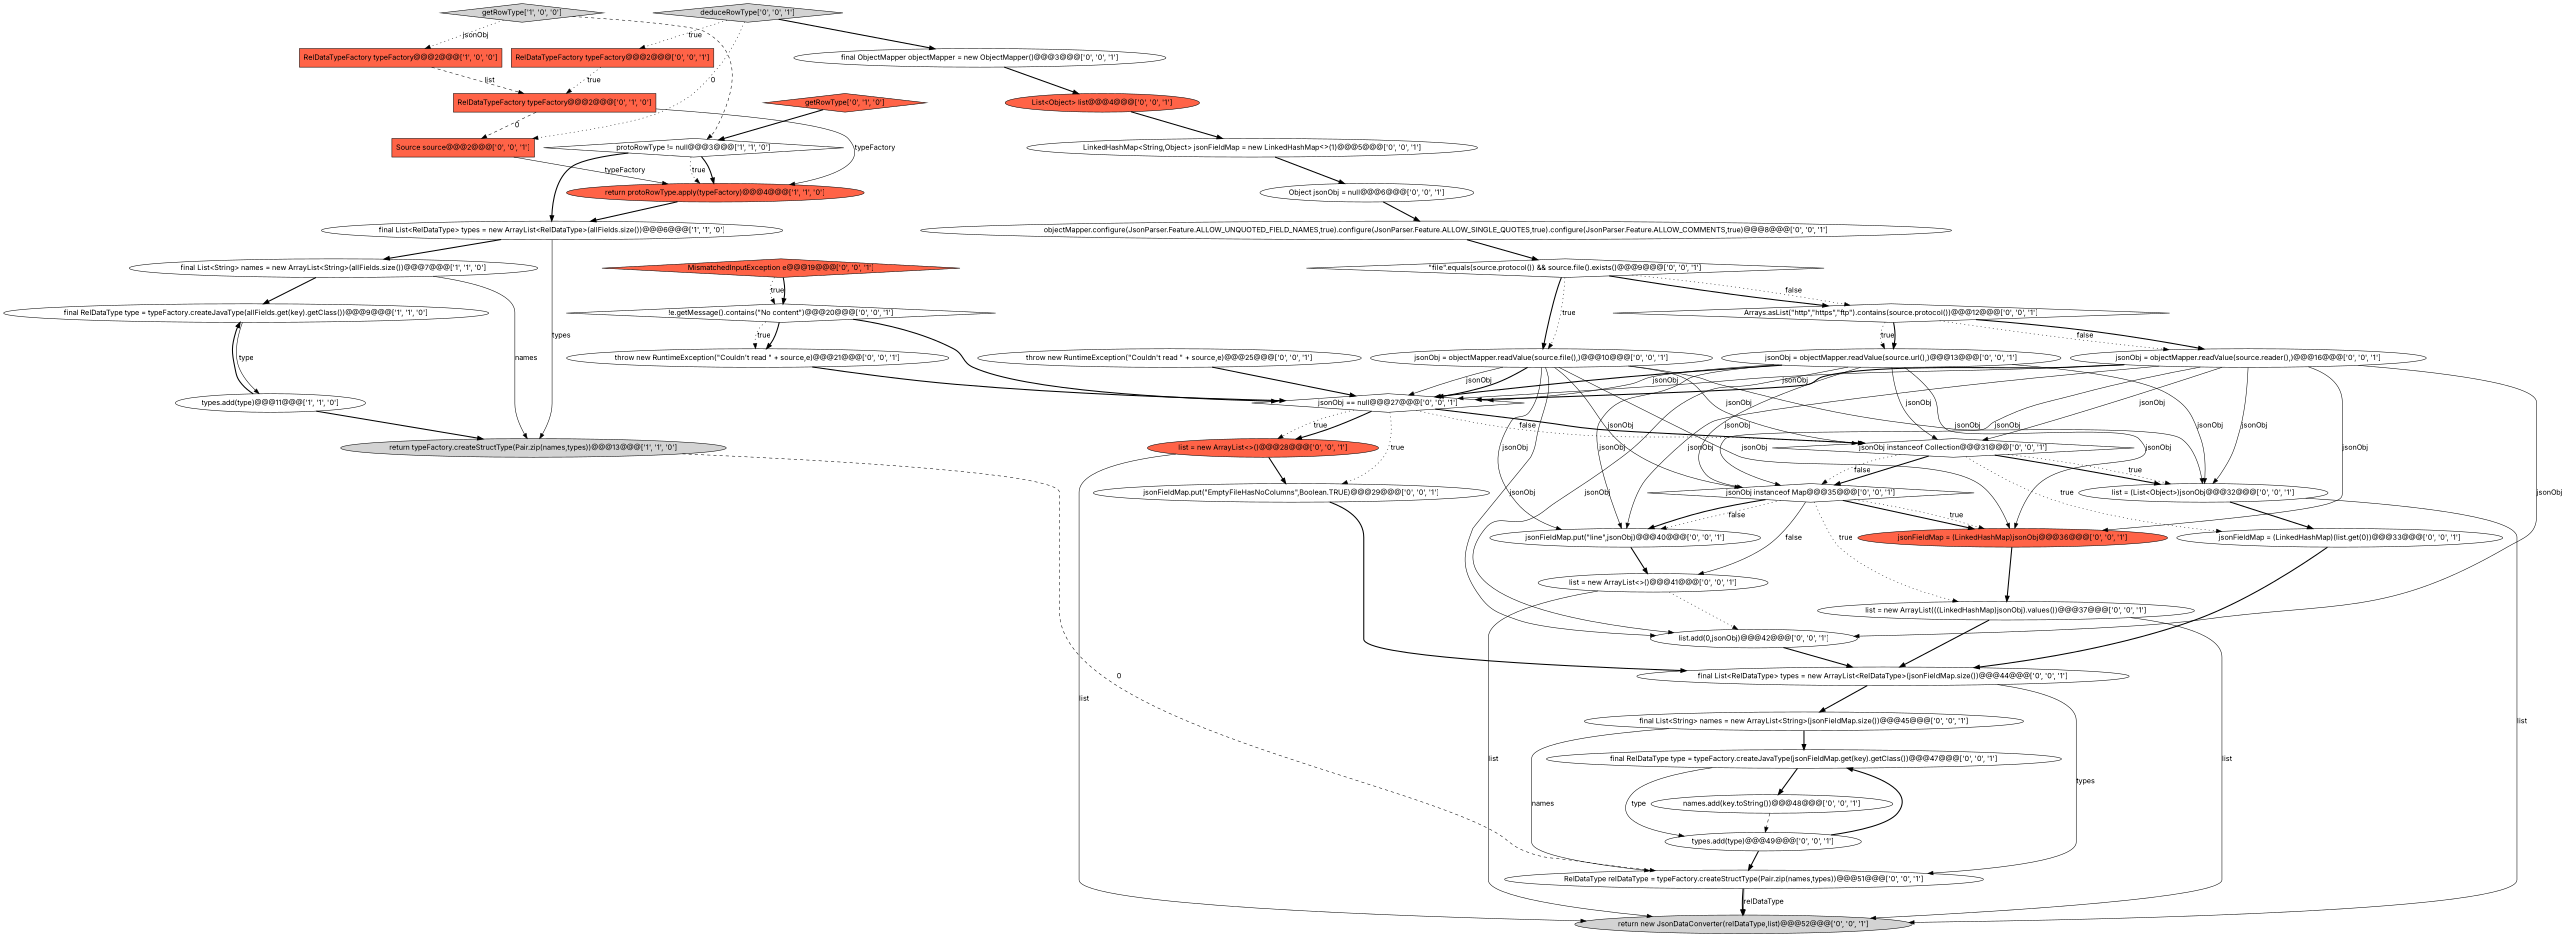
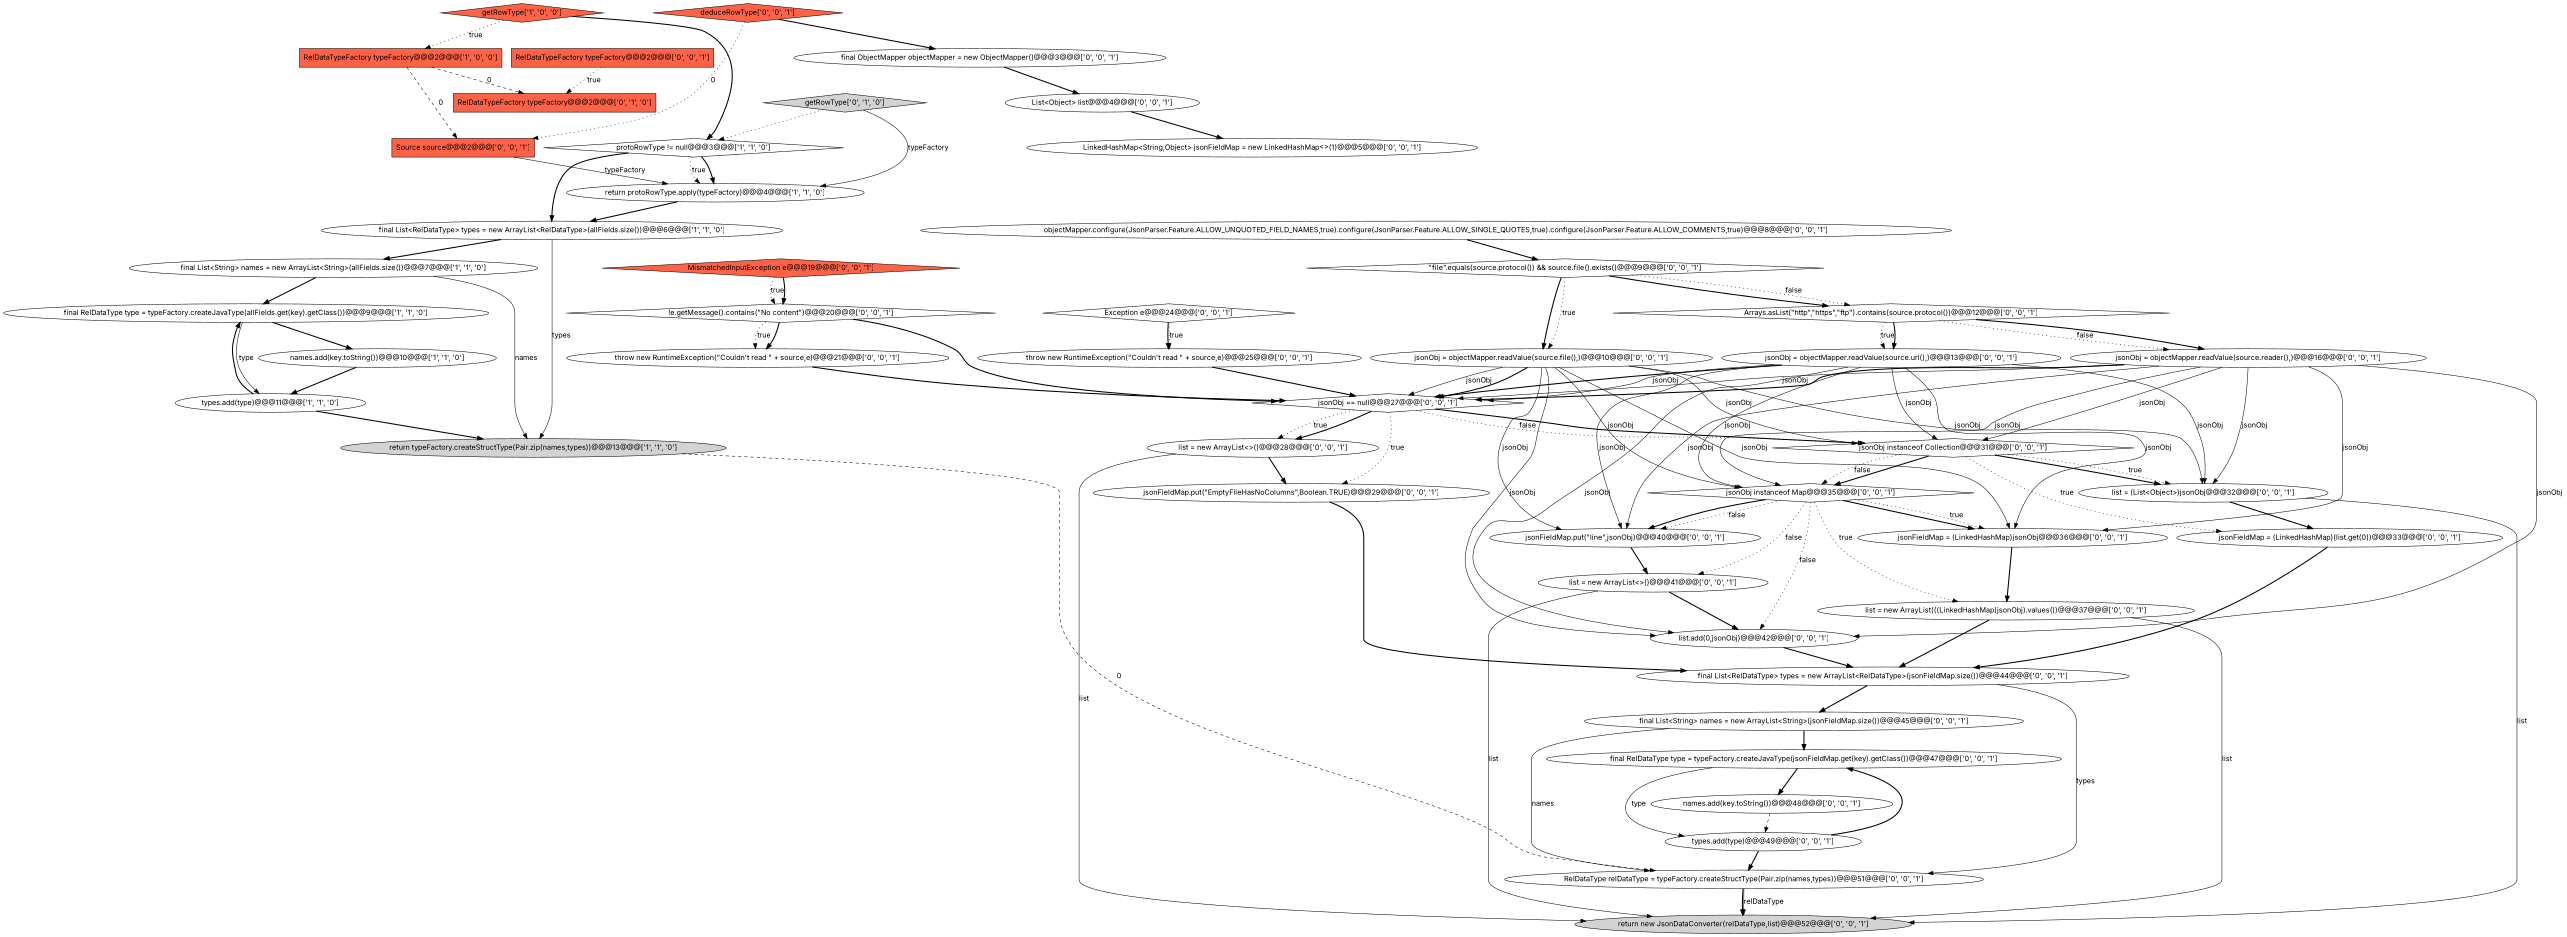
  digraph {
    fontname=Inter
    node [fillcolor=white fontname=Inter shape=ellipse style=filled]
    edge [fontname=Inter style=bold]
    n1 [label="list = new ArrayList<>()@@@41@@@['0', '0', '1']"]
    n2 [fillcolor=lightgray label="return new JsonDataConverter(relDataType,list)@@@52@@@['0', '0', '1']"]
    n3 [label="list.add(0,jsonObj)@@@42@@@['0', '0', '1']"]
    n4 [label="final List<RelDataType> types = new ArrayList<RelDataType>(jsonFieldMap.size())@@@44@@@['0', '0', '1']"]
    n5 [label="final List<String> names = new ArrayList<String>(allFields.size())@@@7@@@['1', '1', '0']"]
    n6 [label="final RelDataType type = typeFactory.createJavaType(allFields.get(key).getClass())@@@9@@@['1', '1', '0']"]
    n7 [fillcolor=lightgray label="return typeFactory.createStructType(Pair.zip(names,types))@@@13@@@['1', '1', '0']"]
    n8 [label="types.add(type)@@@11@@@['1', '1', '0']"]
+   n9 [label="names.add(key.toString())@@@10@@@['1', '1', '0']"]
    n10 [label="RelDataType relDataType = typeFactory.createStructType(Pair.zip(names,types))@@@51@@@['0', '0', '1']"]
    n11 [fillcolor=tomato label="RelDataTypeFactory typeFactory@@@2@@@['0', '1', '0']" shape=box]
-   n12 [fillcolor=tomato label="return protoRowType.apply(typeFactory)@@@4@@@['1', '1', '0']"]
+   n12 [label="return protoRowType.apply(typeFactory)@@@4@@@['1', '1', '0']"]
    n13 [label="final List<RelDataType> types = new ArrayList<RelDataType>(allFields.size())@@@6@@@['1', '1', '0']"]
    n14 [label="final RelDataType type = typeFactory.createJavaType(jsonFieldMap.get(key).getClass())@@@47@@@['0', '0', '1']"]
    n15 [label="types.add(type)@@@49@@@['0', '0', '1']"]
    n16 [label="names.add(key.toString())@@@48@@@['0', '0', '1']"]
    n17 [label="jsonFieldMap = (LinkedHashMap)(list.get(0))@@@33@@@['0', '0', '1']"]
    n18 [label="final List<String> names = new ArrayList<String>(jsonFieldMap.size())@@@45@@@['0', '0', '1']"]
    n19 [label="jsonObj instanceof Collection@@@31@@@['0', '0', '1']" shape=diamond]
    n20 [label="jsonObj instanceof Map@@@35@@@['0', '0', '1']" shape=diamond]
    n21 [label="list = (List<Object>)jsonObj@@@32@@@['0', '0', '1']"]
-   n22 [fillcolor=tomato label="jsonFieldMap = (LinkedHashMap)jsonObj@@@36@@@['0', '0', '1']"]
+   n22 [label="jsonFieldMap = (LinkedHashMap)jsonObj@@@36@@@['0', '0', '1']"]
    n23 [label="jsonFieldMap.put(\"line\",jsonObj)@@@40@@@['0', '0', '1']"]
    n24 [label="list = new ArrayList(((LinkedHashMap)jsonObj).values())@@@37@@@['0', '0', '1']"]
    n25 [label="jsonObj = objectMapper.readValue(source.url(),)@@@13@@@['0', '0', '1']"]
    n26 [label="jsonObj == null@@@27@@@['0', '0', '1']" shape=diamond]
    n27 [label="jsonFieldMap.put(\"EmptyFileHasNoColumns\",Boolean.TRUE)@@@29@@@['0', '0', '1']"]
-   n28 [fillcolor=tomato label="list = new ArrayList<>()@@@28@@@['0', '0', '1']"]
-   n29 [fillcolor=tomato label="List<Object> list@@@4@@@['0', '0', '1']"]
+   n28 [label="list = new ArrayList<>()@@@28@@@['0', '0', '1']"]
+   n29 [label="List<Object> list@@@4@@@['0', '0', '1']"]
    n30 [label="LinkedHashMap<String,Object> jsonFieldMap = new LinkedHashMap<>(1)@@@5@@@['0', '0', '1']"]
-   n31 [label="Object jsonObj = null@@@6@@@['0', '0', '1']"]
-   n32 [fillcolor=lightgray label="getRowType['1', '0', '0']" shape=diamond]
+   n32 [fillcolor=tomato label="getRowType['1', '0', '0']" shape=diamond]
    n33 [fillcolor=tomato label="RelDataTypeFactory typeFactory@@@2@@@['1', '0', '0']" shape=box]
    n34 [label="protoRowType != null@@@3@@@['1', '1', '0']" shape=diamond]
    n35 [fillcolor=tomato label="Source source@@@2@@@['0', '0', '1']" shape=box]
    n36 [label="throw new RuntimeException(\"Couldn't read \" + source,e)@@@25@@@['0', '0', '1']"]
    n37 [label="\"file\".equals(source.protocol()) && source.file().exists()@@@9@@@['0', '0', '1']" shape=diamond]
    n38 [label="jsonObj = objectMapper.readValue(source.file(),)@@@10@@@['0', '0', '1']"]
    n39 [label="Arrays.asList(\"http\",\"https\",\"ftp\").contains(source.protocol())@@@12@@@['0', '0', '1']" shape=diamond]
    n40 [label="jsonObj = objectMapper.readValue(source.reader(),)@@@16@@@['0', '0', '1']"]
+   n41 [label="Exception e@@@24@@@['0', '0', '1']" shape=diamond]
    n42 [label="objectMapper.configure(JsonParser.Feature.ALLOW_UNQUOTED_FIELD_NAMES,true).configure(JsonParser.Feature.ALLOW_SINGLE_QUOTES,true).configure(JsonParser.Feature.ALLOW_COMMENTS,true)@@@8@@@['0', '0', '1']"]
    n43 [label="final ObjectMapper objectMapper = new ObjectMapper()@@@3@@@['0', '0', '1']"]
-   n44 [fillcolor=lightgray label="deduceRowType['0', '0', '1']" shape=diamond]
+   n44 [fillcolor=tomato label="deduceRowType['0', '0', '1']" shape=diamond]
    n45 [fillcolor=tomato label="RelDataTypeFactory typeFactory@@@2@@@['0', '0', '1']" shape=box]
    n46 [label="throw new RuntimeException(\"Couldn't read \" + source,e)@@@21@@@['0', '0', '1']"]
-   n47 [fillcolor=tomato label="getRowType['0', '1', '0']" shape=diamond]
+   n47 [fillcolor=lightgray label="getRowType['0', '1', '0']" shape=diamond]
    n48 [label="!e.getMessage().contains(\"No content\")@@@20@@@['0', '0', '1']" shape=diamond]
    n49 [fillcolor=tomato label="MismatchedInputException e@@@19@@@['0', '0', '1']" shape=diamond]
    n1 -> n2 [label=list style=solid]
-   n1 -> n3 [style=dotted]
+   n1 -> n3
    n3 -> n4
    n4 -> n10 [label=types style=solid]
    n4 -> n18
    n5 -> n6
    n5 -> n7 [label=names style=solid]
    n6 -> n8 [label=type style=solid]
+   n6 -> n9
    n7 -> n10 [label=0 style=dashed]
    n8 -> n6
    n8 -> n7
+   n9 -> n8
    n10 -> n2
    n10 -> n2 [label=relDataType style=solid]
-   n11 -> n12 [label=typeFactory style=solid]
+   n47 -> n12 [label=typeFactory style=solid]
    n12 -> n13
    n13 -> n5
    n13 -> n7 [label=types style=solid]
    n14 -> n15 [label=type style=solid]
    n14 -> n16
    n15 -> n10
    n15 -> n14
    n16 -> n15 [style=dashed]
    n17 -> n4
    n18 -> n10 [label=names style=solid]
    n18 -> n14
    n19 -> n17 [label=true style=dotted]
    n19 -> n20
    n19 -> n20 [label=false style=dotted]
    n19 -> n21
    n19 -> n21 [label=true style=dotted]
-   n20 -> n1 [label=false style=solid]
+   n20 -> n1 [label=false style=dotted]
+   n20 -> n3 [label=false style=dotted]
    n20 -> n22
    n20 -> n22 [label=true style=dotted]
    n20 -> n23 [label=false style=dotted]
    n20 -> n23
    n20 -> n24 [label=true style=dotted]
    n21 -> n2 [label=list style=solid]
    n21 -> n17
    n22 -> n24
    n23 -> n1
    n24 -> n2 [label=list style=solid]
    n24 -> n4
    n25 -> n3 [label=jsonObj style=solid]
    n25 -> n19 [label=jsonObj style=solid]
    n25 -> n20 [label=jsonObj style=solid]
    n25 -> n21 [label=jsonObj style=solid]
    n25 -> n22 [label=jsonObj style=solid]
    n25 -> n23 [label=jsonObj style=solid]
    n25 -> n26 [label=jsonObj style=solid]
    n25 -> n26
    n26 -> n19
    n26 -> n19 [label=false style=dotted]
    n26 -> n27 [label=true style=dotted]
    n26 -> n28 [label=true style=dotted]
    n26 -> n28
    n27 -> n4
    n28 -> n2 [label=list style=solid]
    n28 -> n27
    n29 -> n30
-   n30 -> n31
-   n31 -> n42
-   n32 -> n33 [label=jsonObj style=dotted]
-   n32 -> n34 [style=dashed]
-   n33 -> n11 [label=list style=dashed]
-   n11 -> n35 [label=0 style=dashed]
+   n32 -> n33 [label=true style=dotted]
+   n32 -> n34
+   n33 -> n11 [label=0 style=dashed]
+   n33 -> n35 [label=0 style=dashed]
    n34 -> n12
    n34 -> n12 [label=true style=dotted]
    n34 -> n13
    n35 -> n12 [label=typeFactory style=solid]
    n36 -> n26
    n37 -> n38
    n37 -> n38 [label=true style=dotted]
    n37 -> n39 [label=false style=dotted]
    n37 -> n39
    n38 -> n3 [label=jsonObj style=solid]
    n38 -> n19 [label=jsonObj style=solid]
    n38 -> n20 [label=jsonObj style=solid]
    n38 -> n21 [label=jsonObj style=solid]
    n38 -> n22 [label=jsonObj style=solid]
    n38 -> n23 [label=jsonObj style=solid]
    n38 -> n26 [label=jsonObj style=solid]
    n38 -> n26
    n39 -> n25 [label=true style=dotted]
    n39 -> n25
    n39 -> n40
    n39 -> n40 [label=false style=dotted]
    n40 -> n3 [label=jsonObj style=solid]
    n40 -> n19 [label=jsonObj style=solid]
    n40 -> n20 [label=jsonObj style=solid]
    n40 -> n21 [label=jsonObj style=solid]
    n40 -> n22 [label=jsonObj style=solid]
    n40 -> n23 [label=jsonObj style=solid]
    n40 -> n26 [label=jsonObj style=solid]
    n40 -> n26
+   n41 -> n36 [label=true style=dotted]
+   n41 -> n36
    n42 -> n37
    n43 -> n29
    n44 -> n35 [label=0 style=dotted]
    n44 -> n43
-   n44 -> n45 [label=true style=dotted]
    n45 -> n11 [label=true style=dotted]
    n46 -> n26
-   n47 -> n34
+   n47 -> n34 [style=dotted]
    n48 -> n26
    n48 -> n46
    n48 -> n46 [label=true style=dotted]
    n49 -> n48 [label=true style=dotted]
    n49 -> n48
  }
